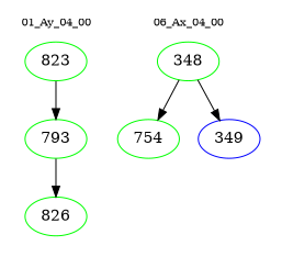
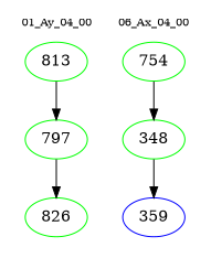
  digraph {
    fontname="DejaVu Serif"
    node [color=green fontname="DejaVu Serif"]
    edge [color=black fontname="DejaVu Serif"]
-   n1 [label=823]
-   n2 [label=793]
+   n1 [label=813]
+   n2 [label=797]
    n3 [label=826]
    n4 [label=754]
    n5 [label=348]
-   n6 [color=blue label=349]
+   n6 [color=blue label=359]
    subgraph cluster_1 {
      color=white
      fontsize=10
      label="01_Ay_04_00"
      n1
      n2
      n3
    }
    subgraph cluster_2 {
      color=white
      fontsize=10
      label="06_Ax_04_00"
      n4
      n5
      n6
    }
    n1 -> n2
    n2 -> n3
-   n5 -> n4
+   n4 -> n5
    n5 -> n6
  }
